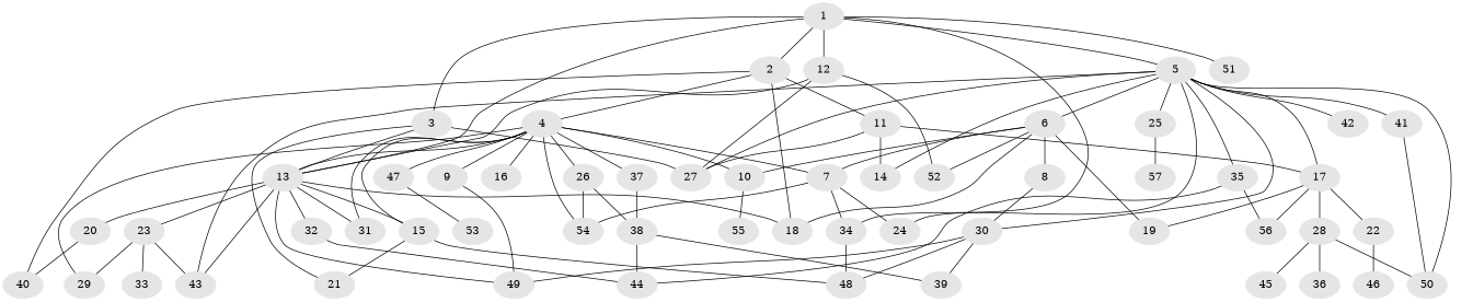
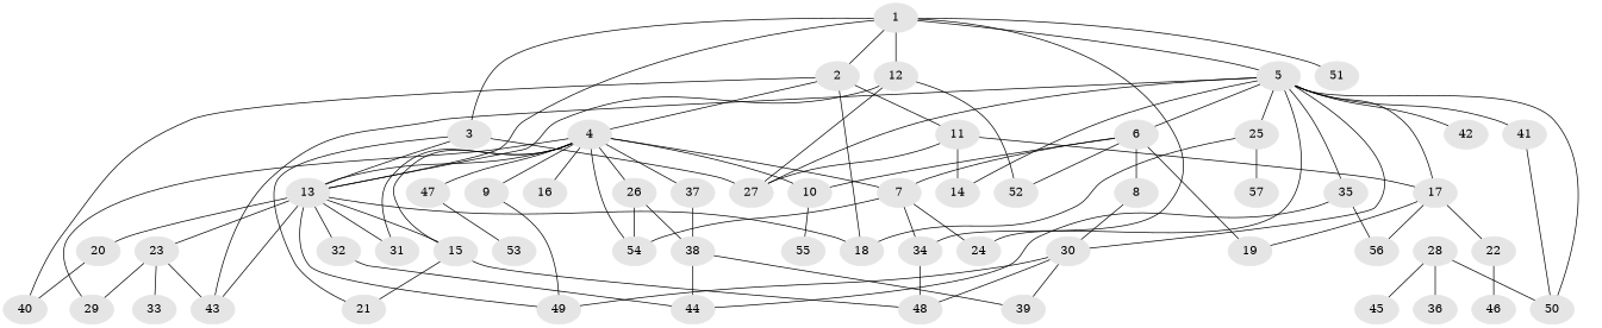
  graph {
    node [color=gray90 style=filled]
    edge [weight=1.0]
    1
    2
    3
    5
    12
    13
    34
    51
    4
    11
    18
    40
    21
    27
    6
    14
    17
    24
    25
    30
    35
    41
    42
    43
    50
    52
    15
    31
    49
    20
    23
    32
    48
    7
    9
    10
    16
    26
    29
    37
    47
    54
    55
    38
    53
    8
    19
    22
    28
    56
    57
    39
    44
    33
    46
    36
    45
    1 -- 2
    1 -- 3
    1 -- 5
    1 -- 12 [weight=4.0]
    1 -- 13
    1 -- 34
    1 -- 51
    2 -- 4
    2 -- 11
    2 -- 18
    2 -- 40
    3 -- 13
    3 -- 21
    3 -- 27 [weight=2.0]
    5 -- 27
    5 -- 6
    5 -- 14
    5 -- 17
    5 -- 24
    5 -- 25
    5 -- 30
    5 -- 35
    5 -- 41
    5 -- 42
    5 -- 43
    5 -- 50
    12 -- 13
    12 -- 27
    12 -- 52
    13 -- 18
    13 -- 43
    13 -- 15
    13 -- 31 [weight=3.0]
    13 -- 49
    13 -- 20
    13 -- 23
    13 -- 32
    34 -- 48 [weight=2.0]
    4 -- 13
    4 -- 15
    4 -- 31
    4 -- 7
    4 -- 9
    4 -- 10
    4 -- 16
    4 -- 26
    4 -- 29
    4 -- 37 [weight=2.0]
    4 -- 47
    4 -- 54
    11 -- 27
    11 -- 14
    11 -- 17
-   6 -- 18
+   25 -- 18
    6 -- 52
    6 -- 7
    6 -- 10
    6 -- 8 [weight=5.0]
    6 -- 19
    17 -- 19
    17 -- 22
-   17 -- 28
    17 -- 56 [weight=2.0]
    25 -- 57
    30 -- 49
    30 -- 48
    30 -- 39
    35 -- 56
    35 -- 44
    41 -- 50
    15 -- 21
    15 -- 48
    20 -- 40
    23 -- 43
    23 -- 29
    23 -- 33
    32 -- 44
    7 -- 34
    7 -- 24
    7 -- 54
    9 -- 49
    10 -- 55
    26 -- 54
    26 -- 38
    37 -- 38
    47 -- 53
    38 -- 39
    38 -- 44
    8 -- 30
    22 -- 46
    28 -- 50
    28 -- 36 [weight=3.0]
    28 -- 45
  }
